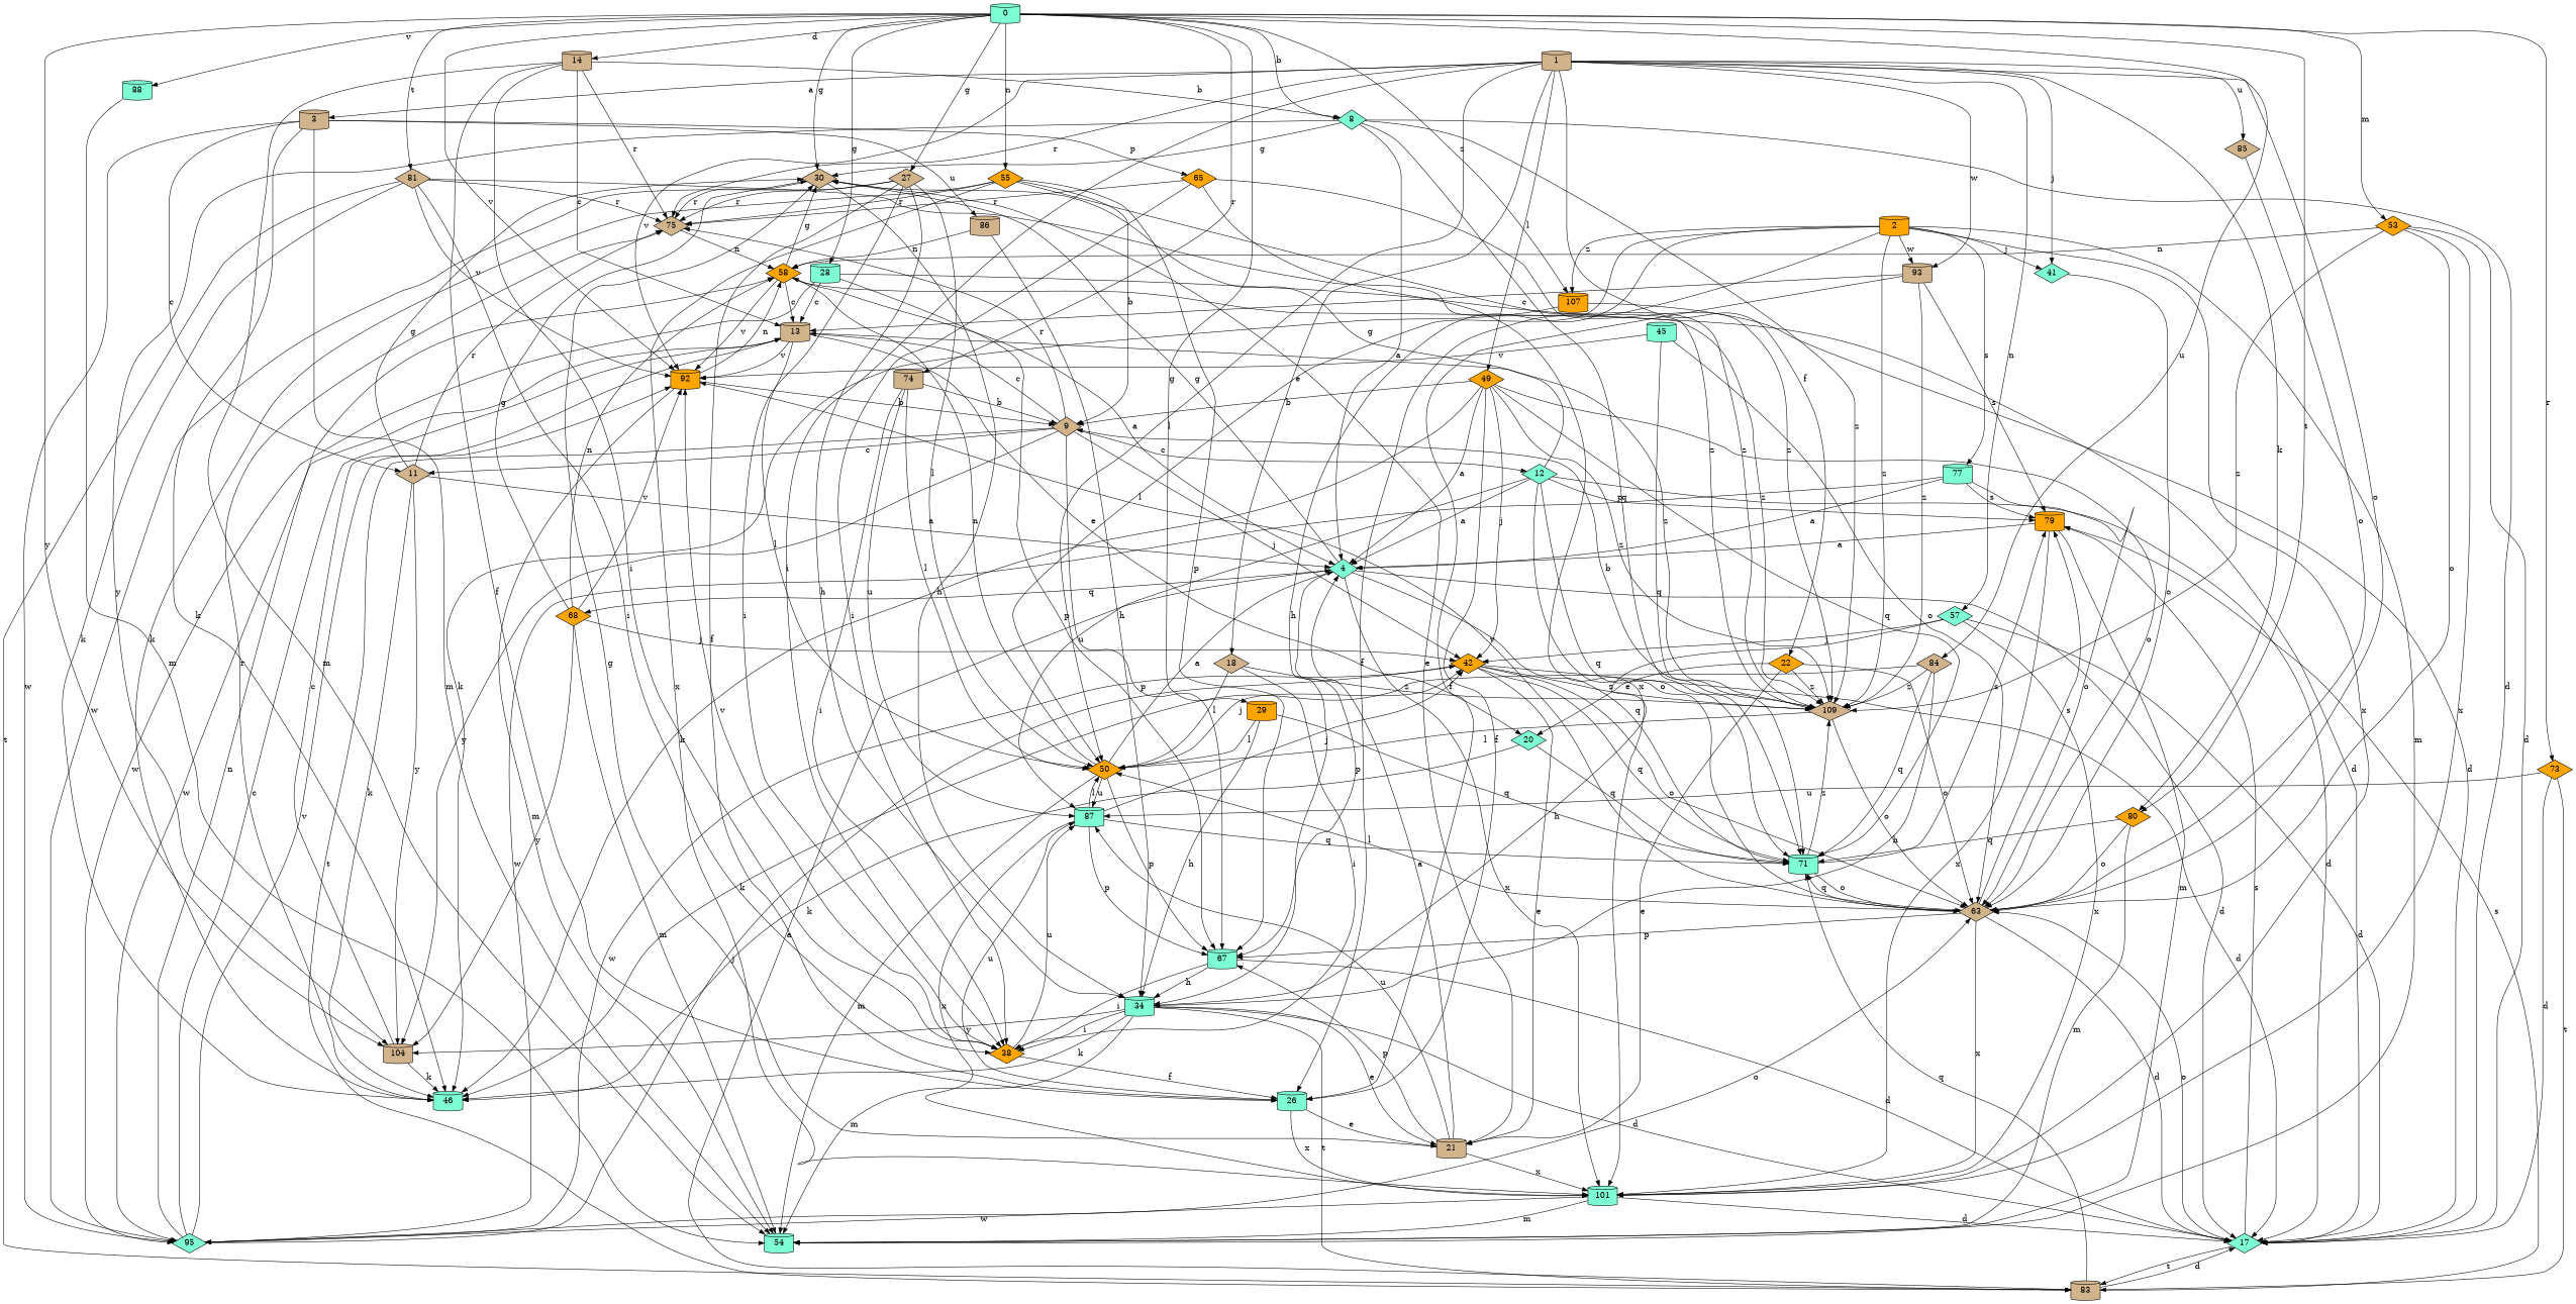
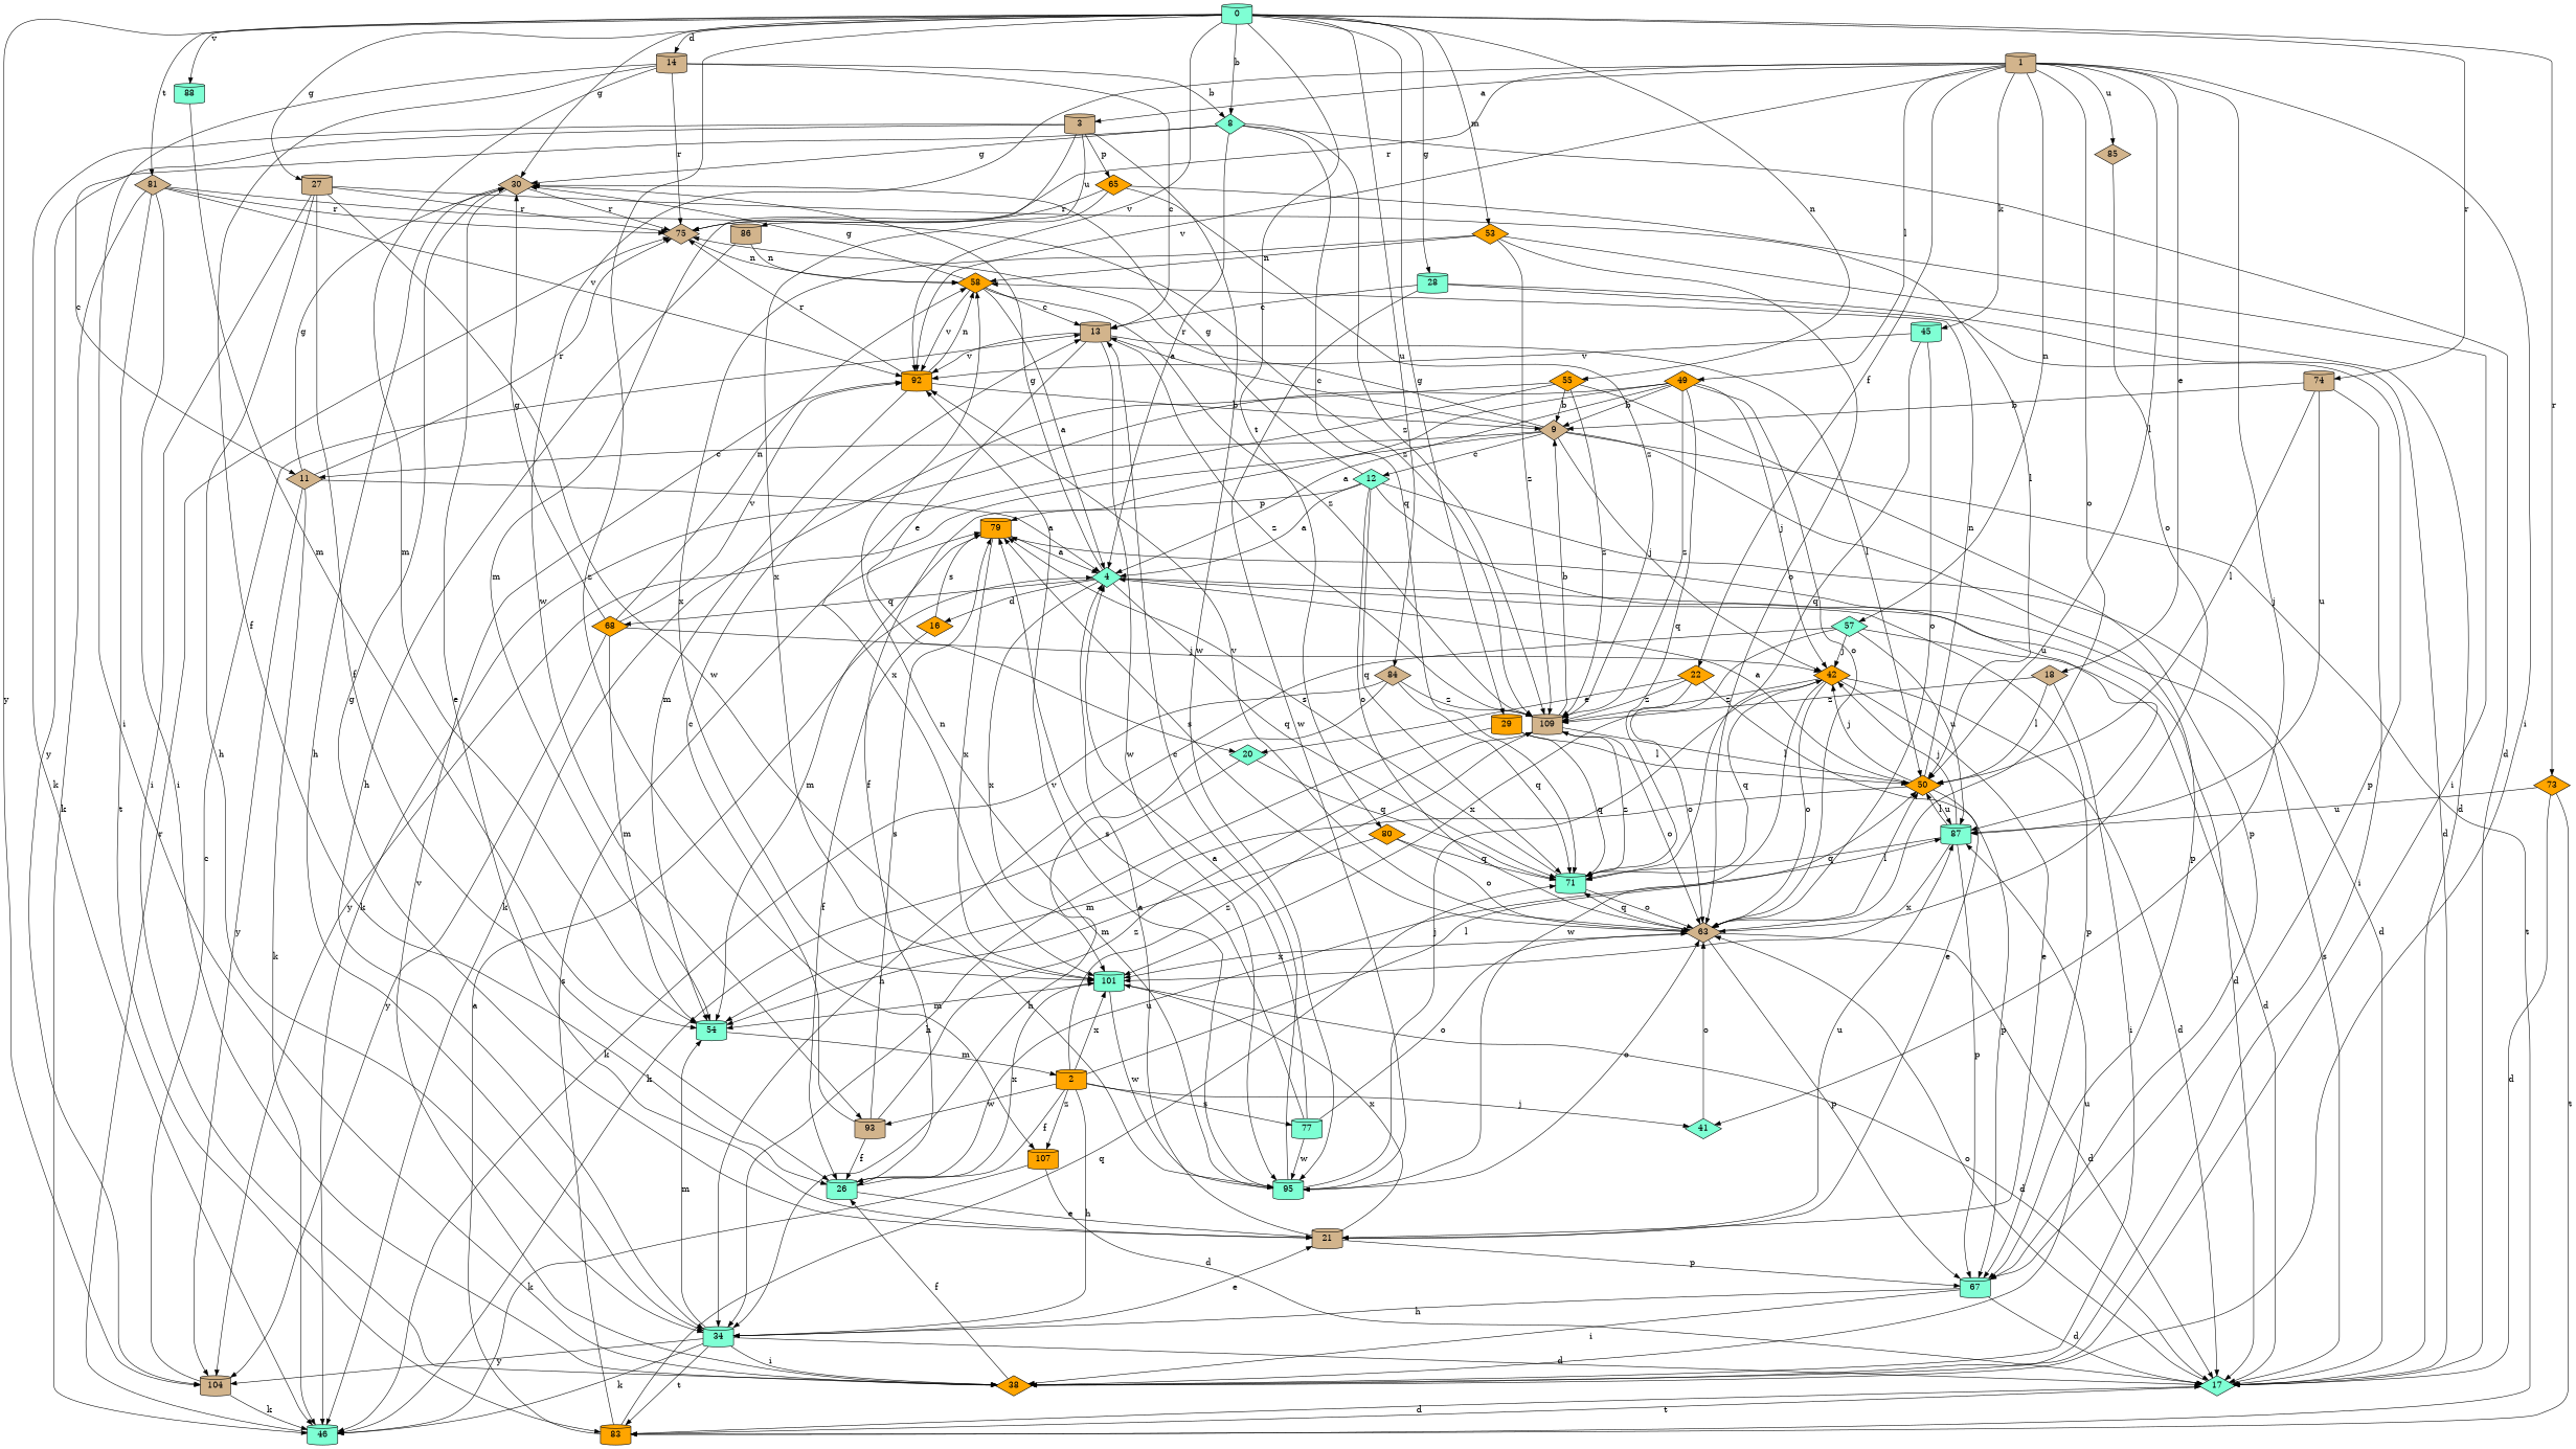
  strict digraph {
    node [fillcolor=aquamarine shape=diamond style=filled]
    0 [shape=cylinder]
    8
    14 [fillcolor=tan shape=cylinder]
-   27 [fillcolor=tan]
+   27 [fillcolor=tan shape=cylinder]
    28 [shape=cylinder]
    29 [fillcolor=orange shape=cylinder]
    30 [fillcolor=tan]
    53 [fillcolor=orange]
    55 [fillcolor=orange]
    73 [fillcolor=orange]
    74 [fillcolor=tan shape=cylinder]
    80 [fillcolor=orange]
    81 [fillcolor=tan]
    84 [fillcolor=tan]
    88 [shape=cylinder]
    92 [fillcolor=orange shape=cylinder]
    104 [fillcolor=tan shape=cylinder]
    107 [fillcolor=orange shape=cylinder]
-   109 [fillcolor=tan]
+   109 [fillcolor=tan shape=cylinder]
    4
    17
    71 [shape=cylinder]
    38 [fillcolor=orange]
    75 [fillcolor=tan]
    26 [shape=cylinder]
    54 [shape=cylinder]
    13 [fillcolor=tan shape=cylinder]
    50 [fillcolor=orange]
    34 [shape=cylinder]
-   95
+   95 [shape=cylinder]
    67 [shape=cylinder]
    21 [fillcolor=tan shape=cylinder]
    63 [fillcolor=tan]
    101 [shape=cylinder]
    58 [fillcolor=orange]
    46 [shape=cylinder]
    9 [fillcolor=tan]
-   83 [fillcolor=tan shape=cylinder]
+   83 [fillcolor=orange shape=cylinder]
    87 [shape=cylinder]
    1 [fillcolor=tan shape=cylinder]
    3 [fillcolor=tan shape=cylinder]
    18 [fillcolor=tan]
    22 [fillcolor=orange]
    41
    45 [shape=cylinder]
    49 [fillcolor=orange]
    n47 [label=57]
    85 [fillcolor=tan]
    93 [fillcolor=tan shape=cylinder]
    11 [fillcolor=tan]
    65 [fillcolor=orange]
    86 [fillcolor=tan shape=cylinder]
    20
    42 [fillcolor=orange]
    79 [fillcolor=orange shape=cylinder]
    2 [fillcolor=orange shape=cylinder]
    77 [shape=cylinder]
+   16 [fillcolor=orange]
    68 [fillcolor=orange]
    12
    0 -> 8 [label=b]
    0 -> 14 [label=d]
    0 -> 27 [label=g]
    0 -> 28 [label=g]
    0 -> 29 [label=g]
    0 -> 30 [label=g]
    0 -> 53 [label=m]
    0 -> 55 [label=n]
    0 -> 73 [label=r]
    0 -> 74 [label=r]
    0 -> 80 [label=t]
    0 -> 81 [label=t]
    0 -> 84 [label=u]
    0 -> 88 [label=v]
    0 -> 92 [label=v]
    0 -> 104 [label=y]
    0 -> 107 [label=z]
    8 -> 30 [label=g]
    8 -> 104 [label=y]
    8 -> 109 [label=z]
    8 -> 4 [label=a]
    8 -> 17 [label=d]
    8 -> 71 [label=q]
    14 -> 8 [label=b]
    14 -> 38 [label=i]
    14 -> 75 [label=r]
    14 -> 26 [label=f]
    14 -> 54 [label=m]
    14 -> 13 [label=c]
    27 -> 38 [label=i]
    27 -> 75 [label=r]
    27 -> 26 [label=f]
    27 -> 50 [label=l]
    27 -> 34 [label=h]
    27 -> 95 [label=w]
    28 -> 17 [label=d]
    28 -> 13 [label=c]
    28 -> 95 [label=w]
    28 -> 67 [label=p]
    29 -> 71 [label=q]
    29 -> 50 [label=l]
    29 -> 34 [label=h]
    30 -> 75 [label=r]
    30 -> 34 [label=h]
    30 -> 21 [label=e]
    53 -> 109 [label=z]
    53 -> 17 [label=d]
    53 -> 63 [label=o]
    53 -> 101 [label=x]
    53 -> 58 [label=n]
    55 -> 109 [label=z]
    55 -> 67 [label=p]
    55 -> 101 [label=x]
    55 -> 46 [label=k]
    55 -> 9 [label=b]
    73 -> 17 [label=d]
    73 -> 83 [label=t]
    73 -> 87 [label=u]
    74 -> 38 [label=i]
    74 -> 50 [label=l]
    74 -> 9 [label=b]
    74 -> 87 [label=u]
    80 -> 71 [label=q]
    80 -> 54 [label=m]
    80 -> 63 [label=o]
    81 -> 92 [label=v]
    81 -> 109 [label=z]
    81 -> 38 [label=i]
    81 -> 75 [label=r]
    81 -> 46 [label=k]
    81 -> 83 [label=t]
    84 -> 109 [label=z]
    84 -> 71 [label=q]
    84 -> 34 [label=h]
    84 -> 46 [label=k]
    88 -> 54 [label=m]
-   55 -> 75 [label=r]
+   92 -> 75 [label=r]
    92 -> 54 [label=m]
    92 -> 58 [label=n]
    92 -> 9 [label=b]
    104 -> 13 [label=c]
    104 -> 46 [label=k]
    107 -> 17 [label=d]
    107 -> 46 [label=k]
    109 -> 50 [label=l]
    109 -> 63 [label=o]
    109 -> 9 [label=b]
    4 -> 30 [label=g]
    4 -> 17 [label=d]
    4 -> 71 [label=q]
    4 -> 67 [label=p]
    4 -> 101 [label=x]
+   4 -> 16 [label=d]
    4 -> 68 [label=q]
    17 -> 63 [label=o]
    17 -> 83 [label=t]
    17 -> 79 [label=s]
    71 -> 109 [label=z]
    71 -> 63 [label=o]
    71 -> 79 [label=s]
    38 -> 92 [label=v]
    38 -> 26 [label=f]
    38 -> 87 [label=u]
    75 -> 58 [label=n]
    26 -> 21 [label=e]
    26 -> 101 [label=x]
    26 -> 87 [label=u]
    13 -> 92 [label=v]
    13 -> 109 [label=z]
    13 -> 50 [label=l]
    13 -> 95 [label=w]
    13 -> 20 [label=e]
    50 -> 4 [label=a]
    50 -> 54 [label=m]
    50 -> 67 [label=p]
    50 -> 58 [label=n]
    50 -> 87 [label=u]
    50 -> 42 [label=j]
    34 -> 104 [label=y]
    34 -> 17 [label=d]
    34 -> 38 [label=i]
    34 -> 54 [label=m]
    34 -> 21 [label=e]
    34 -> 46 [label=k]
    34 -> 83 [label=t]
    95 -> 92 [label=v]
    95 -> 13 [label=c]
    95 -> 63 [label=o]
    95 -> 58 [label=n]
    95 -> 42 [label=j]
    67 -> 17 [label=d]
    67 -> 38 [label=i]
    67 -> 34 [label=h]
    21 -> 30 [label=g]
    21 -> 4 [label=a]
    21 -> 67 [label=p]
    21 -> 101 [label=x]
    21 -> 87 [label=u]
    63 -> 92 [label=v]
    63 -> 17 [label=d]
    63 -> 71 [label=q]
    63 -> 50 [label=l]
    63 -> 67 [label=p]
    63 -> 101 [label=x]
    63 -> 79 [label=s]
    101 -> 17 [label=d]
    101 -> 54 [label=m]
    101 -> 95 [label=w]
    58 -> 30 [label=g]
    58 -> 92 [label=v]
    58 -> 109 [label=z]
    58 -> 4 [label=a]
    58 -> 13 [label=c]
    46 -> 75 [label=r]
    9 -> 104 [label=y]
    9 -> 75 [label=r]
    9 -> 13 [label=c]
    9 -> 67 [label=p]
    9 -> 83 [label=t]
    9 -> 11 [label=c]
    9 -> 42 [label=j]
    9 -> 12 [label=c]
    83 -> 4 [label=a]
    83 -> 17 [label=d]
    83 -> 71 [label=q]
    83 -> 79 [label=s]
    87 -> 71 [label=q]
    87 -> 50 [label=l]
    87 -> 67 [label=p]
    87 -> 101 [label=x]
    87 -> 42 [label=j]
    1 -> 92 [label=v]
    1 -> 38 [label=i]
    1 -> 75 [label=r]
    1 -> 50 [label=l]
    1 -> 63 [label=o]
    1 -> 3 [label=a]
    1 -> 18 [label=e]
    1 -> 22 [label=f]
    1 -> 41 [label=j]
-   1 -> 80 [label=k]
+   1 -> 45 [label=k]
    1 -> 49 [label=l]
    1 -> n47 [label=n]
    1 -> 85 [label=u]
    1 -> 93 [label=w]
    3 -> 54 [label=m]
    3 -> 95 [label=w]
    3 -> 46 [label=k]
    3 -> 11 [label=c]
    3 -> 65 [label=p]
    3 -> 86 [label=u]
    18 -> 109 [label=z]
    18 -> 38 [label=i]
    18 -> 50 [label=l]
    22 -> 109 [label=z]
    22 -> 21 [label=e]
    22 -> 63 [label=o]
    22 -> 20 [label=e]
    41 -> 63 [label=o]
    45 -> 92 [label=v]
    45 -> 71 [label=q]
    45 -> 63 [label=o]
    49 -> 109 [label=z]
    49 -> 4 [label=a]
    49 -> 71 [label=q]
    49 -> 26 [label=f]
    49 -> 63 [label=o]
    49 -> 46 [label=k]
    49 -> 9 [label=b]
    49 -> 42 [label=j]
    n47 -> 17 [label=d]
    n47 -> 34 [label=h]
    n47 -> 101 [label=x]
+   n47 -> 87 [label=u]
    n47 -> 42 [label=j]
    85 -> 63 [label=o]
    93 -> 109 [label=z]
    93 -> 26 [label=f]
    93 -> 13 [label=c]
    93 -> 79 [label=s]
    11 -> 30 [label=g]
    11 -> 104 [label=y]
    11 -> 4 [label=a]
    11 -> 75 [label=r]
    11 -> 46 [label=k]
    65 -> 109 [label=z]
    65 -> 38 [label=i]
    65 -> 75 [label=r]
    65 -> 101 [label=x]
    86 -> 34 [label=h]
    86 -> 58 [label=n]
    20 -> 71 [label=q]
    20 -> 46 [label=k]
    42 -> 109 [label=z]
    42 -> 17 [label=d]
    42 -> 71 [label=q]
    42 -> 95 [label=w]
    42 -> 21 [label=e]
    42 -> 63 [label=o]
    79 -> 4 [label=a]
    79 -> 54 [label=m]
    79 -> 101 [label=x]
    2 -> 107 [label=z]
    2 -> 109 [label=z]
    2 -> 26 [label=f]
-   2 -> 54 [label=m]
+   54 -> 2 [label=m]
    2 -> 50 [label=l]
    2 -> 34 [label=h]
    2 -> 101 [label=x]
    2 -> 41 [label=j]
    2 -> 93 [label=w]
    2 -> 77 [label=s]
    77 -> 4 [label=a]
    77 -> 95 [label=w]
    77 -> 63 [label=o]
    77 -> 79 [label=s]
+   16 -> 26 [label=f]
+   16 -> 79 [label=s]
    68 -> 30 [label=g]
    68 -> 92 [label=v]
    68 -> 104 [label=y]
    68 -> 54 [label=m]
    68 -> 58 [label=n]
    68 -> 42 [label=j]
    12 -> 30 [label=g]
    12 -> 4 [label=a]
    12 -> 17 [label=d]
    12 -> 71 [label=q]
    12 -> 63 [label=o]
    12 -> 87 [label=u]
    12 -> 79 [label=p]
  }
